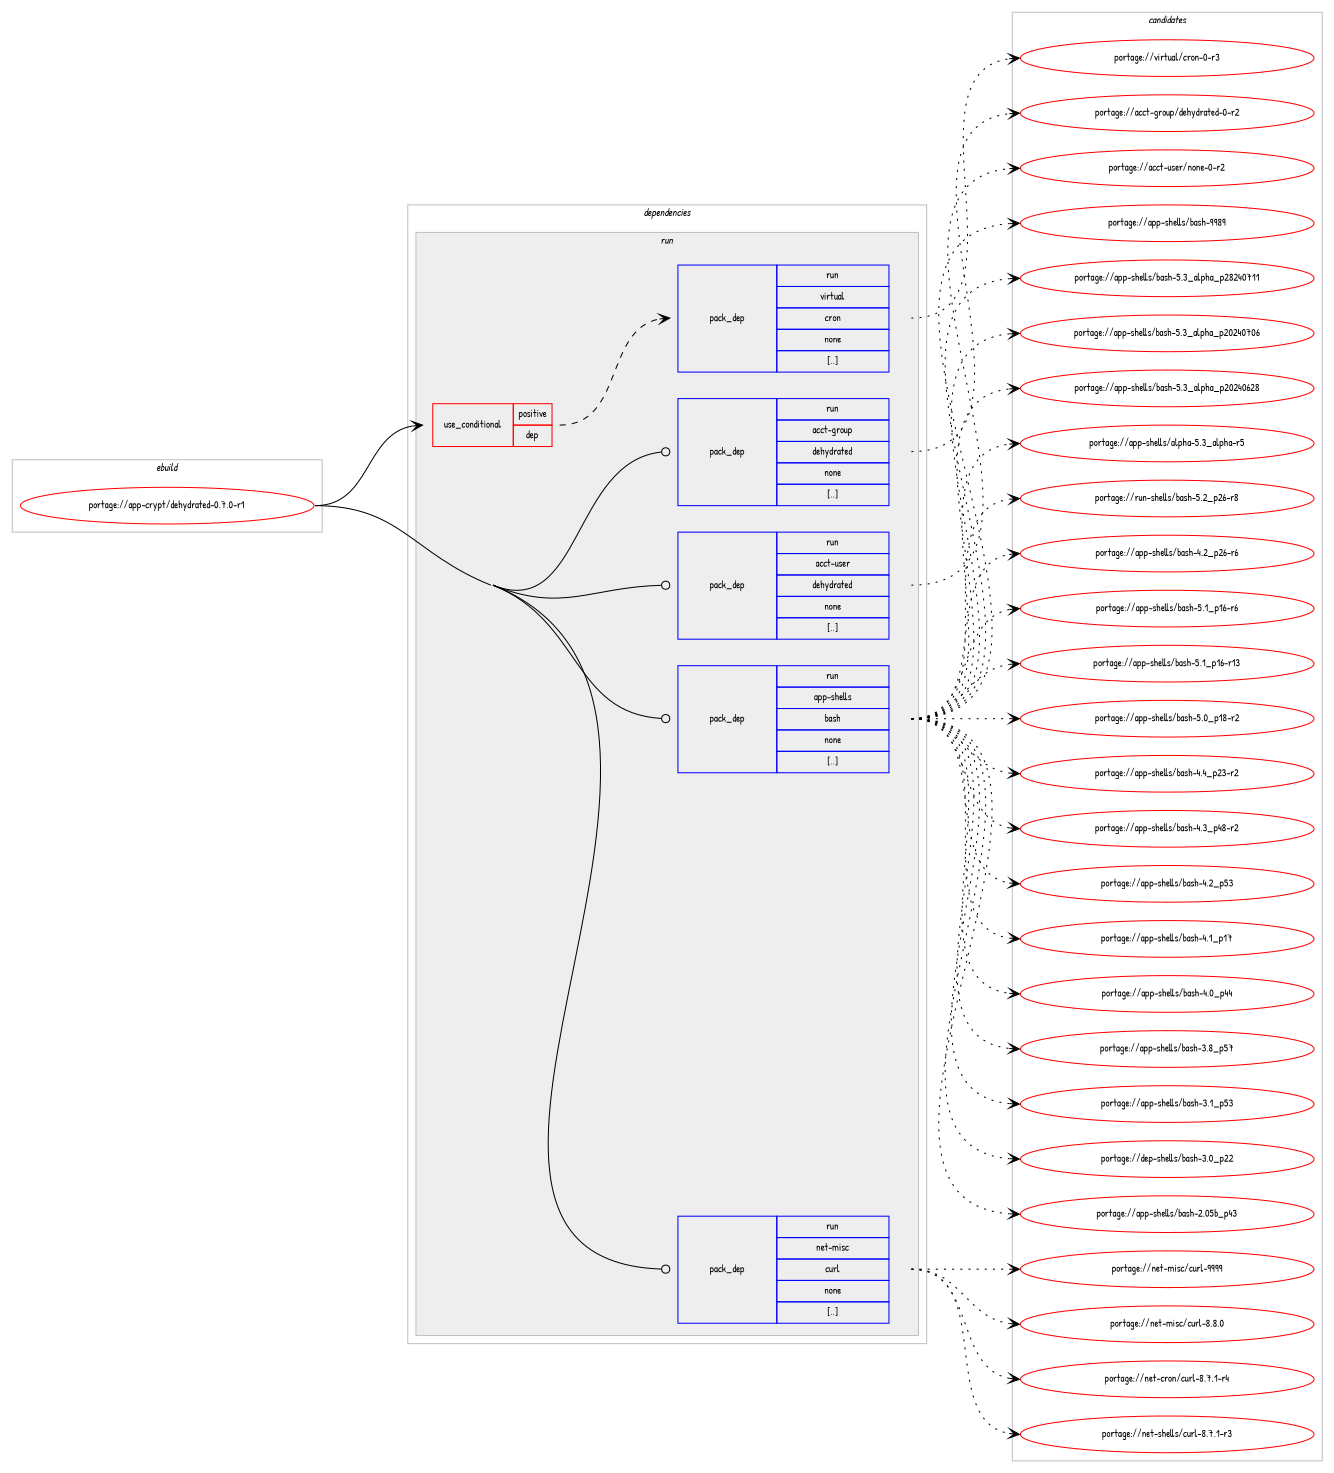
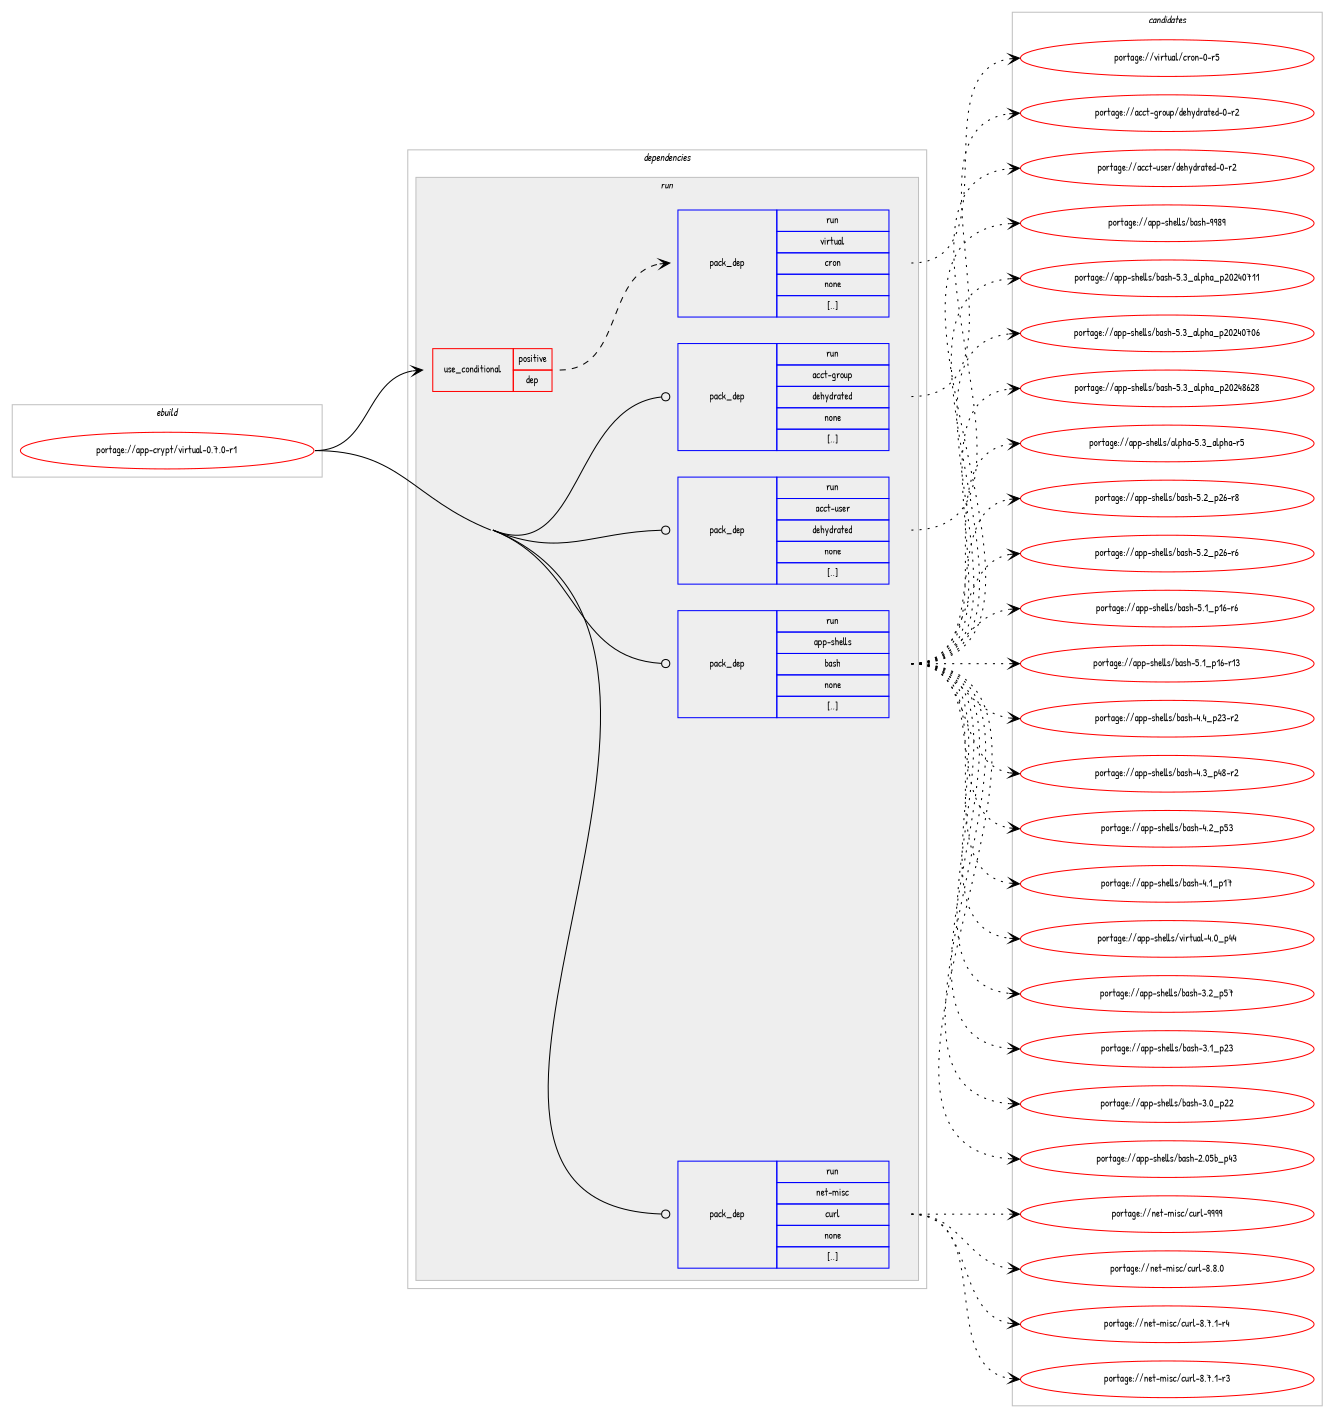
  digraph {
    compound=true
    concentrate=true
    fontname="Patrick Hand"
    fontsize=10
    newrank=true
    rankdir=LR
    ranksep=1.5
    node [color=red fontname="Patrick Hand" fontsize=10]
    edge [arrowhead=vee fontname="Patrick Hand" headport=w style=dotted tailport=e weight=100]
-   n1 [label="portage://app-crypt/dehydrated-0.7.0-r1" width=4]
+   n1 [label="portage://app-crypt/virtual-0.7.0-r1" width=4]
    n2 [color=blue label=<<TABLE BORDER="0" CELLBORDER="1" CELLSPACING="0" CELLPADDING="4" WIDTH="220"><TR><TD ROWSPAN="6" CELLPADDING="30">pack_dep</TD></TR><TR><TD WIDTH="110">run</TD></TR><TR><TD>virtual</TD></TR><TR><TD>cron</TD></TR><TR><TD>none</TD></TR><TR><TD>[,,]</TD></TR></TABLE>> shape=none]
    n3 [label=<<TABLE BORDER="0" CELLBORDER="1" CELLSPACING="0" CELLPADDING="4"><TR><TD ROWSPAN="3" CELLPADDING="10">use_conditional</TD></TR><TR><TD>positive</TD></TR><TR><TD>dep</TD></TR></TABLE>> shape=none]
    n4 [color=blue label=<<TABLE BORDER="0" CELLBORDER="1" CELLSPACING="0" CELLPADDING="4" WIDTH="220"><TR><TD ROWSPAN="6" CELLPADDING="30">pack_dep</TD></TR><TR><TD WIDTH="110">run</TD></TR><TR><TD>acct-group</TD></TR><TR><TD>dehydrated</TD></TR><TR><TD>none</TD></TR><TR><TD>[,,]</TD></TR></TABLE>> shape=none]
    n5 [color=blue label=<<TABLE BORDER="0" CELLBORDER="1" CELLSPACING="0" CELLPADDING="4" WIDTH="220"><TR><TD ROWSPAN="6" CELLPADDING="30">pack_dep</TD></TR><TR><TD WIDTH="110">run</TD></TR><TR><TD>acct-user</TD></TR><TR><TD>dehydrated</TD></TR><TR><TD>none</TD></TR><TR><TD>[,,]</TD></TR></TABLE>> shape=none]
    n6 [color=blue label=<<TABLE BORDER="0" CELLBORDER="1" CELLSPACING="0" CELLPADDING="4" WIDTH="220"><TR><TD ROWSPAN="6" CELLPADDING="30">pack_dep</TD></TR><TR><TD WIDTH="110">run</TD></TR><TR><TD>app-shells</TD></TR><TR><TD>bash</TD></TR><TR><TD>none</TD></TR><TR><TD>[,,]</TD></TR></TABLE>> shape=none]
    n7 [color=blue label=<<TABLE BORDER="0" CELLBORDER="1" CELLSPACING="0" CELLPADDING="4" WIDTH="220"><TR><TD ROWSPAN="6" CELLPADDING="30">pack_dep</TD></TR><TR><TD WIDTH="110">run</TD></TR><TR><TD>net-misc</TD></TR><TR><TD>curl</TD></TR><TR><TD>none</TD></TR><TR><TD>[,,]</TD></TR></TABLE>> shape=none]
-   n8 [label="portage://virtual/cron-0-r3" width=4]
+   n8 [label="portage://virtual/cron-0-r5" width=4]
    n9 [label="portage://acct-group/dehydrated-0-r2" width=4]
-   n10 [label="portage://acct-user/none-0-r2" width=4]
+   n10 [label="portage://acct-user/dehydrated-0-r2" width=4]
    n11 [label="portage://app-shells/bash-9989" width=4]
-   n12 [label="portage://app-shells/bash-5.3_alpha_p28240711" width=4]
+   n12 [label="portage://app-shells/bash-5.3_alpha_p20240711" width=4]
    n13 [label="portage://app-shells/bash-5.3_alpha_p20240706" width=4]
-   n14 [label="portage://app-shells/bash-5.3_alpha_p20240628" width=4]
+   n14 [label="portage://app-shells/bash-5.3_alpha_p20248628" width=4]
    n15 [label="portage://app-shells/alpha-5.3_alpha-r5" width=4]
-   n16 [label="portage://run-shells/bash-5.2_p26-r8" width=4]
-   n17 [label="portage://app-shells/bash-4.2_p26-r6" width=4]
+   n16 [label="portage://app-shells/bash-5.2_p26-r8" width=4]
+   n17 [label="portage://app-shells/bash-5.2_p26-r6" width=4]
    n18 [label="portage://app-shells/bash-5.1_p16-r6" width=4]
    n19 [label="portage://app-shells/bash-5.1_p16-r13" width=4]
-   n20 [label="portage://app-shells/bash-5.0_p18-r2" width=4]
    n21 [label="portage://app-shells/bash-4.4_p23-r2" width=4]
    n22 [label="portage://app-shells/bash-4.3_p48-r2" width=4]
    n23 [label="portage://app-shells/bash-4.2_p53" width=4]
    n24 [label="portage://app-shells/bash-4.1_p17" width=4]
-   n25 [label="portage://app-shells/bash-4.0_p44" width=4]
-   n26 [label="portage://app-shells/bash-3.8_p57" width=4]
-   n27 [label="portage://app-shells/bash-3.1_p53" width=4]
-   n28 [label="portage://dep-shells/bash-3.0_p22" width=4]
+   n25 [label="portage://app-shells/virtual-4.0_p44" width=4]
+   n26 [label="portage://app-shells/bash-3.2_p57" width=4]
+   n27 [label="portage://app-shells/bash-3.1_p23" width=4]
+   n28 [label="portage://app-shells/bash-3.0_p22" width=4]
    n29 [label="portage://app-shells/bash-2.05b_p43" width=4]
    n30 [label="portage://net-misc/curl-9999" width=4]
    n31 [label="portage://net-misc/curl-8.8.0" width=4]
-   n32 [label="portage://net-cron/curl-8.7.1-r4" width=4]
-   n33 [label="portage://net-shells/curl-8.7.1-r3" width=4]
+   n32 [label="portage://net-misc/curl-8.7.1-r4" width=4]
+   n33 [label="portage://net-misc/curl-8.7.1-r3" width=4]
    subgraph cluster_1 {
      color=gray
      label=<<i>ebuild</i>>
      n1
    }
    subgraph cluster_2 {
      color=gray
      label=<<i>dependencies</i>>
      subgraph cluster_3 {
        color=gray
        fillcolor="#eeeeee"
        label=<<i>compile</i>>
        style=filled
      }
      subgraph cluster_4 {
        color=gray
        fillcolor="#eeeeee"
        label=<<i>compile and run</i>>
        style=filled
      }
      subgraph cluster_5 {
        color=gray
        fillcolor="#eeeeee"
        label=<<i>run</i>>
        style=filled
        subgraph sub_6 {
          color=gray
          fillcolor="#eeeeee"
          label=<<i>run</i>>
          style=filled
          n3
          subgraph sub_7 {
            color=gray
            fillcolor="#eeeeee"
            label=<<i>run</i>>
            style=filled
            n2
          }
        }
        subgraph sub_8 {
          color=gray
          fillcolor="#eeeeee"
          label=<<i>run</i>>
          style=filled
          n4
        }
        subgraph sub_9 {
          color=gray
          fillcolor="#eeeeee"
          label=<<i>run</i>>
          style=filled
          n5
        }
        subgraph sub_10 {
          color=gray
          fillcolor="#eeeeee"
          label=<<i>run</i>>
          style=filled
          n6
        }
        subgraph sub_11 {
          color=gray
          fillcolor="#eeeeee"
          label=<<i>run</i>>
          style=filled
          n7
        }
      }
    }
    subgraph cluster_12 {
      color=gray
      label=<<i>candidates</i>>
      rank=same
      subgraph sub_13 {
        color=black
        label=<<i>candidates</i>>
        nodesep=1
        rank=same
        n8
      }
      subgraph sub_14 {
        color=black
        label=<<i>candidates</i>>
        nodesep=1
        rank=same
        n9
      }
      subgraph sub_15 {
        color=black
        label=<<i>candidates</i>>
        nodesep=1
        rank=same
        n10
      }
      subgraph sub_16 {
        color=black
        label=<<i>candidates</i>>
        nodesep=1
        rank=same
        n11
        n12
        n13
        n14
        n15
        n16
        n17
        n18
        n19
-       n20
        n21
        n22
        n23
        n24
        n25
        n26
        n27
        n28
        n29
      }
      subgraph sub_17 {
        color=black
        label=<<i>candidates</i>>
        nodesep=1
        rank=same
        n30
        n31
        n32
        n33
      }
    }
    n1 -> n3 [style=solid weight=20]
    n1 -> n4 [arrowhead=odot style=solid weight=20]
    n1 -> n5 [arrowhead=odot style=solid weight=20]
    n1 -> n6 [arrowhead=odot style=solid weight=20]
    n1 -> n7 [arrowhead=odot style=solid weight=20]
    n2 -> n8
    n3 -> n2 [style=dashed weight=20]
    n4 -> n9
    n5 -> n10
    n6 -> n11
    n6 -> n12
    n6 -> n13
    n6 -> n14
    n6 -> n15
    n6 -> n16
    n6 -> n17
    n6 -> n18
    n6 -> n19
-   n6 -> n20
    n6 -> n21
    n6 -> n22
    n6 -> n23
    n6 -> n24
    n6 -> n25
    n6 -> n26
    n6 -> n27
    n6 -> n28
    n6 -> n29
    n7 -> n30
    n7 -> n31
    n7 -> n32
    n7 -> n33
  }
